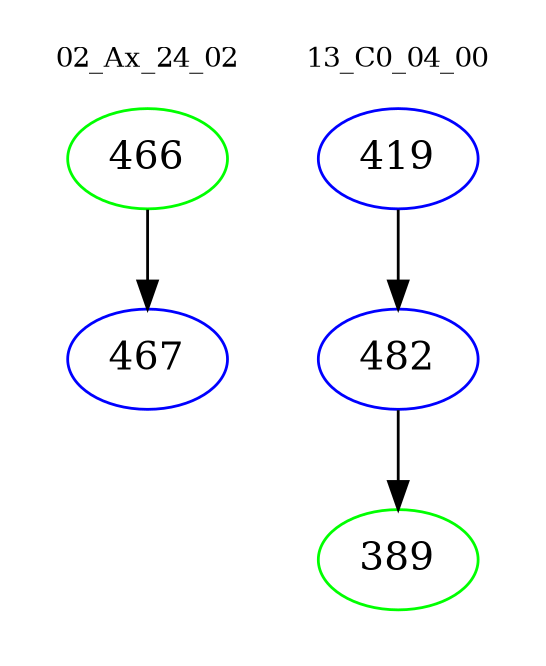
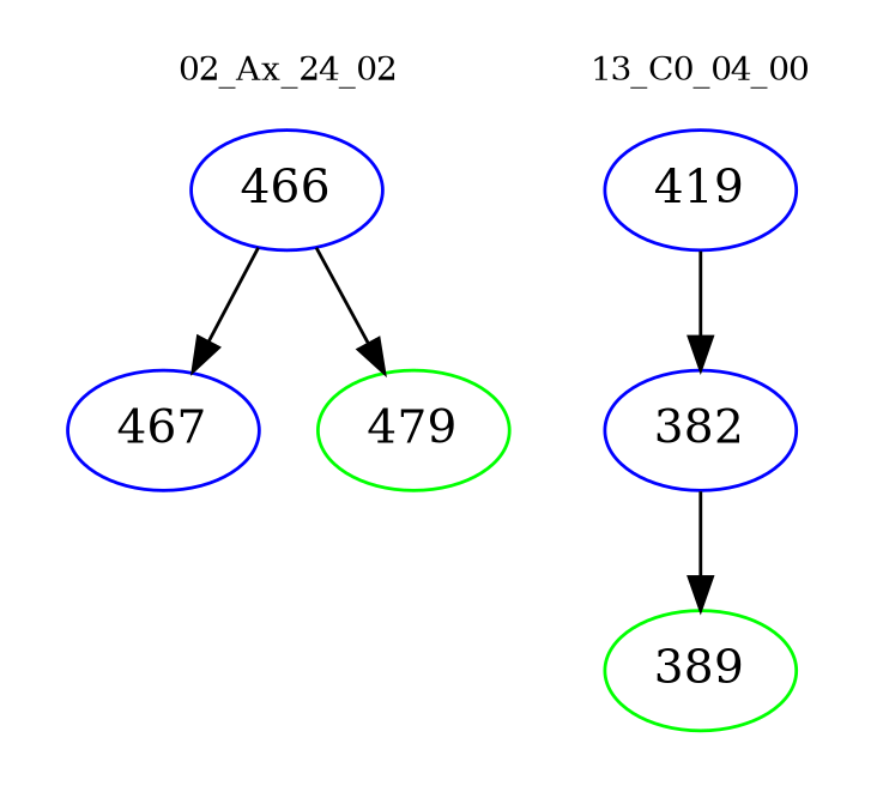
  digraph {
    node [color=blue]
    edge [color=black]
-   n1 [color=green label=466]
+   n1 [label=466]
    n2 [label=467]
-   n4 [label=482]
+   n3 [color=green label=479]
+   n4 [label=382]
    n5 [color=green label=389]
    n6 [label=419]
    subgraph cluster_1 {
      color=white
      fontsize=10
      label="02_Ax_24_02"
      n1
      n2
+     n3
    }
    subgraph cluster_2 {
      color=white
      fontsize=10
      label="13_C0_04_00"
      n4
      n5
      n6
    }
    n1 -> n2
+   n1 -> n3
    n4 -> n5
    n6 -> n4
  }
